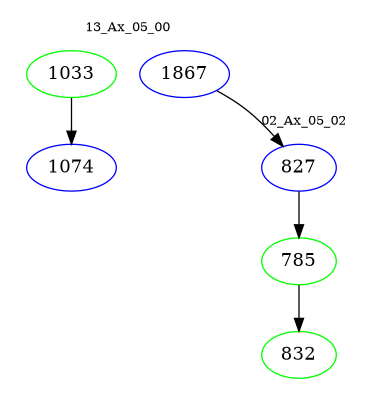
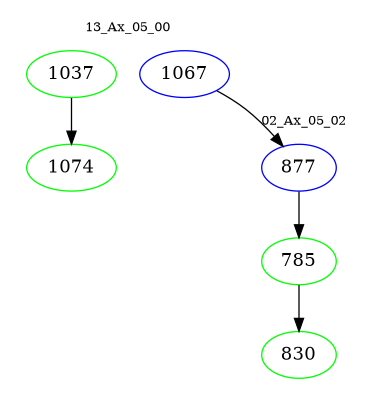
  digraph {
    node [color=green]
    edge [color=black]
-   n1 [color=blue label=827]
+   n1 [color=blue label=877]
    n2 [label=785]
-   n3 [label=832]
-   n4 [color=blue label=1867]
-   n5 [label=1033]
-   n6 [color=blue label=1074]
+   n3 [label=830]
+   n4 [color=blue label=1067]
+   n5 [label=1037]
+   n6 [label=1074]
    subgraph cluster_1 {
      color=white
      fontsize=10
      label="02_Ax_05_02"
      n1
      n2
      n3
    }
    subgraph cluster_2 {
      color=white
      fontsize=10
      label="13_Ax_05_00"
      n4
      n5
      n6
    }
    n1 -> n2
    n2 -> n3
    n4 -> n1
    n5 -> n6
  }
